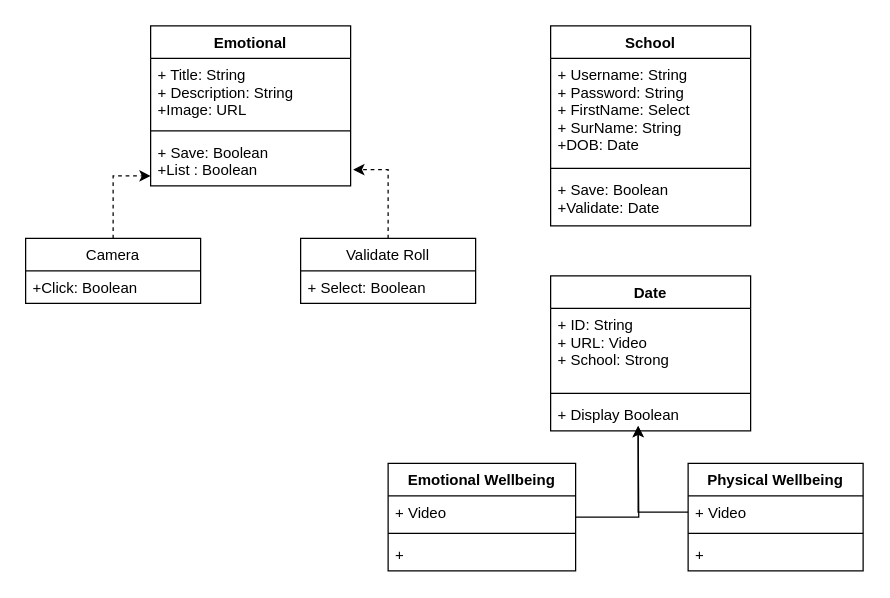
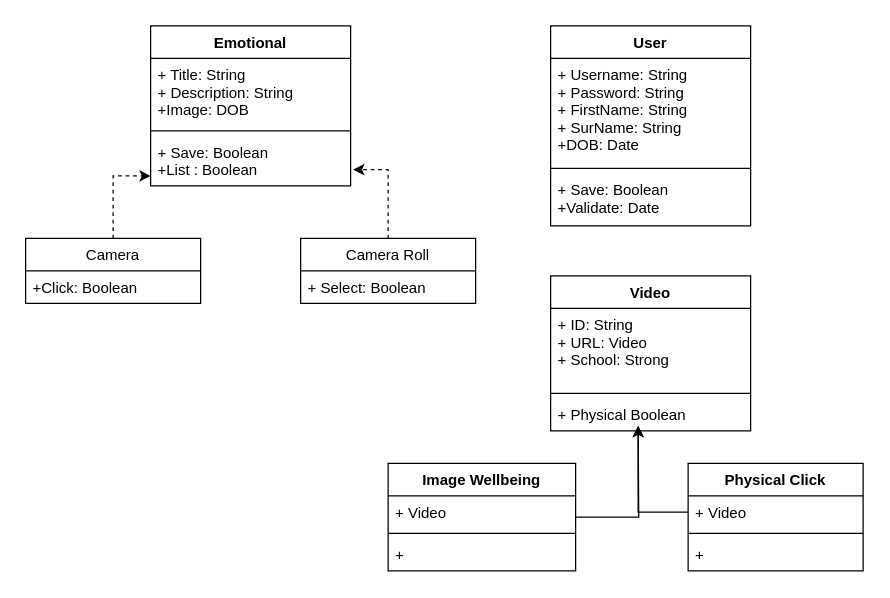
  <mxCell id="0" />
  <mxCell id="1" parent="0" />
  <mxCell id="2" value="Emotional" style="swimlane;fontStyle=1;align=center;verticalAlign=top;childLayout=stackLayout;horizontal=1;startSize=26;horizontalStack=0;resizeParent=1;resizeParentMax=0;resizeLast=0;collapsible=1;marginBottom=0;" parent="1" vertex="1"><mxGeometry x="120" y="20" width="160" height="128" as="geometry" /></mxCell>
- <mxCell id="3" value="+ Title: String&#10;+ Description: String&#10;+Image: URL" style="text;strokeColor=none;fillColor=none;align=left;verticalAlign=top;spacingLeft=4;spacingRight=4;overflow=hidden;rotatable=0;points=[[0,0.5],[1,0.5]];portConstraint=eastwest;" parent="2" vertex="1"><mxGeometry y="26" width="160" height="54" as="geometry" /></mxCell>
+ <mxCell id="3" value="+ Title: String&#10;+ Description: String&#10;+Image: DOB" style="text;strokeColor=none;fillColor=none;align=left;verticalAlign=top;spacingLeft=4;spacingRight=4;overflow=hidden;rotatable=0;points=[[0,0.5],[1,0.5]];portConstraint=eastwest;" parent="2" vertex="1"><mxGeometry y="26" width="160" height="54" as="geometry" /></mxCell>
  <mxCell id="4" value="" style="line;strokeWidth=1;fillColor=none;align=left;verticalAlign=middle;spacingTop=-1;spacingLeft=3;spacingRight=3;rotatable=0;labelPosition=right;points=[];portConstraint=eastwest;" parent="2" vertex="1"><mxGeometry y="80" width="160" height="8" as="geometry" /></mxCell>
  <mxCell id="5" value="+ Save: Boolean&#10;+List : Boolean" style="text;strokeColor=none;fillColor=none;align=left;verticalAlign=top;spacingLeft=4;spacingRight=4;overflow=hidden;rotatable=0;points=[[0,0.5],[1,0.5]];portConstraint=eastwest;" parent="2" vertex="1"><mxGeometry y="88" width="160" height="40" as="geometry" /></mxCell>
  <mxCell id="6" style="edgeStyle=orthogonalEdgeStyle;rounded=0;orthogonalLoop=1;jettySize=auto;html=1;entryX=0;entryY=0.8;entryDx=0;entryDy=0;entryPerimeter=0;dashed=1;" parent="1" source="7" target="5" edge="1"><mxGeometry relative="1" as="geometry" /></mxCell>
  <mxCell id="7" value="Camera" style="swimlane;fontStyle=0;childLayout=stackLayout;horizontal=1;startSize=26;fillColor=none;horizontalStack=0;resizeParent=1;resizeParentMax=0;resizeLast=0;collapsible=1;marginBottom=0;" parent="1" vertex="1"><mxGeometry x="20" y="190" width="140" height="52" as="geometry" /></mxCell>
  <mxCell id="8" value="+Click: Boolean" style="text;strokeColor=none;fillColor=none;align=left;verticalAlign=top;spacingLeft=4;spacingRight=4;overflow=hidden;rotatable=0;points=[[0,0.5],[1,0.5]];portConstraint=eastwest;" parent="7" vertex="1"><mxGeometry y="26" width="140" height="26" as="geometry" /></mxCell>
  <mxCell id="9" style="edgeStyle=orthogonalEdgeStyle;rounded=0;orthogonalLoop=1;jettySize=auto;html=1;exitX=0.5;exitY=0;exitDx=0;exitDy=0;entryX=1.013;entryY=0.675;entryDx=0;entryDy=0;entryPerimeter=0;dashed=1;" parent="1" source="10" target="5" edge="1"><mxGeometry relative="1" as="geometry" /></mxCell>
- <mxCell id="10" value="Validate Roll" style="swimlane;fontStyle=0;childLayout=stackLayout;horizontal=1;startSize=26;fillColor=none;horizontalStack=0;resizeParent=1;resizeParentMax=0;resizeLast=0;collapsible=1;marginBottom=0;" parent="1" vertex="1"><mxGeometry x="240" y="190" width="140" height="52" as="geometry" /></mxCell>
+ <mxCell id="10" value="Camera Roll" style="swimlane;fontStyle=0;childLayout=stackLayout;horizontal=1;startSize=26;fillColor=none;horizontalStack=0;resizeParent=1;resizeParentMax=0;resizeLast=0;collapsible=1;marginBottom=0;" parent="1" vertex="1"><mxGeometry x="240" y="190" width="140" height="52" as="geometry" /></mxCell>
  <mxCell id="11" value="+ Select: Boolean" style="text;strokeColor=none;fillColor=none;align=left;verticalAlign=top;spacingLeft=4;spacingRight=4;overflow=hidden;rotatable=0;points=[[0,0.5],[1,0.5]];portConstraint=eastwest;" parent="10" vertex="1"><mxGeometry y="26" width="140" height="26" as="geometry" /></mxCell>
- <mxCell id="12" value="School" style="swimlane;fontStyle=1;align=center;verticalAlign=top;childLayout=stackLayout;horizontal=1;startSize=26;horizontalStack=0;resizeParent=1;resizeParentMax=0;resizeLast=0;collapsible=1;marginBottom=0;" parent="1" vertex="1"><mxGeometry x="440" y="20" width="160" height="160" as="geometry" /></mxCell>
- <mxCell id="13" value="+ Username: String&#10;+ Password: String&#10;+ FirstName: Select&#10;+ SurName: String&#10;+DOB: Date" style="text;strokeColor=none;fillColor=none;align=left;verticalAlign=top;spacingLeft=4;spacingRight=4;overflow=hidden;rotatable=0;points=[[0,0.5],[1,0.5]];portConstraint=eastwest;" parent="12" vertex="1"><mxGeometry y="26" width="160" height="84" as="geometry" /></mxCell>
+ <mxCell id="12" value="User" style="swimlane;fontStyle=1;align=center;verticalAlign=top;childLayout=stackLayout;horizontal=1;startSize=26;horizontalStack=0;resizeParent=1;resizeParentMax=0;resizeLast=0;collapsible=1;marginBottom=0;" parent="1" vertex="1"><mxGeometry x="440" y="20" width="160" height="160" as="geometry" /></mxCell>
+ <mxCell id="13" value="+ Username: String&#10;+ Password: String&#10;+ FirstName: String&#10;+ SurName: String&#10;+DOB: Date" style="text;strokeColor=none;fillColor=none;align=left;verticalAlign=top;spacingLeft=4;spacingRight=4;overflow=hidden;rotatable=0;points=[[0,0.5],[1,0.5]];portConstraint=eastwest;" parent="12" vertex="1"><mxGeometry y="26" width="160" height="84" as="geometry" /></mxCell>
  <mxCell id="14" value="" style="line;strokeWidth=1;fillColor=none;align=left;verticalAlign=middle;spacingTop=-1;spacingLeft=3;spacingRight=3;rotatable=0;labelPosition=right;points=[];portConstraint=eastwest;" parent="12" vertex="1"><mxGeometry y="110" width="160" height="8" as="geometry" /></mxCell>
  <mxCell id="15" value="+ Save: Boolean&#10;+Validate: Date" style="text;strokeColor=none;fillColor=none;align=left;verticalAlign=top;spacingLeft=4;spacingRight=4;overflow=hidden;rotatable=0;points=[[0,0.5],[1,0.5]];portConstraint=eastwest;" parent="12" vertex="1"><mxGeometry y="118" width="160" height="42" as="geometry" /></mxCell>
- <mxCell id="16" value="Date" style="swimlane;fontStyle=1;align=center;verticalAlign=top;childLayout=stackLayout;horizontal=1;startSize=26;horizontalStack=0;resizeParent=1;resizeParentMax=0;resizeLast=0;collapsible=1;marginBottom=0;" parent="1" vertex="1"><mxGeometry x="440" y="220" width="160" height="124" as="geometry" /></mxCell>
+ <mxCell id="16" value="Video" style="swimlane;fontStyle=1;align=center;verticalAlign=top;childLayout=stackLayout;horizontal=1;startSize=26;horizontalStack=0;resizeParent=1;resizeParentMax=0;resizeLast=0;collapsible=1;marginBottom=0;" parent="1" vertex="1"><mxGeometry x="440" y="220" width="160" height="124" as="geometry" /></mxCell>
  <mxCell id="17" value="+ ID: String&#10;+ URL: Video&#10;+ School: Strong" style="text;strokeColor=none;fillColor=none;align=left;verticalAlign=top;spacingLeft=4;spacingRight=4;overflow=hidden;rotatable=0;points=[[0,0.5],[1,0.5]];portConstraint=eastwest;" parent="16" vertex="1"><mxGeometry y="26" width="160" height="64" as="geometry" /></mxCell>
  <mxCell id="18" value="" style="line;strokeWidth=1;fillColor=none;align=left;verticalAlign=middle;spacingTop=-1;spacingLeft=3;spacingRight=3;rotatable=0;labelPosition=right;points=[];portConstraint=eastwest;" parent="16" vertex="1"><mxGeometry y="90" width="160" height="8" as="geometry" /></mxCell>
- <mxCell id="19" value="+ Display Boolean" style="text;strokeColor=none;fillColor=none;align=left;verticalAlign=top;spacingLeft=4;spacingRight=4;overflow=hidden;rotatable=0;points=[[0,0.5],[1,0.5]];portConstraint=eastwest;" parent="16" vertex="1"><mxGeometry y="98" width="160" height="26" as="geometry" /></mxCell>
+ <mxCell id="19" value="+ Physical Boolean" style="text;strokeColor=none;fillColor=none;align=left;verticalAlign=top;spacingLeft=4;spacingRight=4;overflow=hidden;rotatable=0;points=[[0,0.5],[1,0.5]];portConstraint=eastwest;" parent="16" vertex="1"><mxGeometry y="98" width="160" height="26" as="geometry" /></mxCell>
  <mxCell id="20" style="edgeStyle=orthogonalEdgeStyle;rounded=0;orthogonalLoop=1;jettySize=auto;html=1;" parent="1" source="21" edge="1"><mxGeometry relative="1" as="geometry"><mxPoint x="510" y="340" as="targetPoint" /></mxGeometry></mxCell>
- <mxCell id="21" value="Emotional Wellbeing" style="swimlane;fontStyle=1;align=center;verticalAlign=top;childLayout=stackLayout;horizontal=1;startSize=26;horizontalStack=0;resizeParent=1;resizeParentMax=0;resizeLast=0;collapsible=1;marginBottom=0;" parent="1" vertex="1"><mxGeometry x="310" y="370" width="150" height="86" as="geometry" /></mxCell>
+ <mxCell id="21" value="Image Wellbeing" style="swimlane;fontStyle=1;align=center;verticalAlign=top;childLayout=stackLayout;horizontal=1;startSize=26;horizontalStack=0;resizeParent=1;resizeParentMax=0;resizeLast=0;collapsible=1;marginBottom=0;" parent="1" vertex="1"><mxGeometry x="310" y="370" width="150" height="86" as="geometry" /></mxCell>
  <mxCell id="22" value="+ Video" style="text;strokeColor=none;fillColor=none;align=left;verticalAlign=top;spacingLeft=4;spacingRight=4;overflow=hidden;rotatable=0;points=[[0,0.5],[1,0.5]];portConstraint=eastwest;" parent="21" vertex="1"><mxGeometry y="26" width="150" height="26" as="geometry" /></mxCell>
  <mxCell id="23" value="" style="line;strokeWidth=1;fillColor=none;align=left;verticalAlign=middle;spacingTop=-1;spacingLeft=3;spacingRight=3;rotatable=0;labelPosition=right;points=[];portConstraint=eastwest;" parent="21" vertex="1"><mxGeometry y="52" width="150" height="8" as="geometry" /></mxCell>
  <mxCell id="24" value="+ " style="text;strokeColor=none;fillColor=none;align=left;verticalAlign=top;spacingLeft=4;spacingRight=4;overflow=hidden;rotatable=0;points=[[0,0.5],[1,0.5]];portConstraint=eastwest;" parent="21" vertex="1"><mxGeometry y="60" width="150" height="26" as="geometry" /></mxCell>
- <mxCell id="25" value="Physical Wellbeing" style="swimlane;fontStyle=1;align=center;verticalAlign=top;childLayout=stackLayout;horizontal=1;startSize=26;horizontalStack=0;resizeParent=1;resizeParentMax=0;resizeLast=0;collapsible=1;marginBottom=0;" parent="1" vertex="1"><mxGeometry x="550" y="370" width="140" height="86" as="geometry" /></mxCell>
+ <mxCell id="25" value="Physical Click" style="swimlane;fontStyle=1;align=center;verticalAlign=top;childLayout=stackLayout;horizontal=1;startSize=26;horizontalStack=0;resizeParent=1;resizeParentMax=0;resizeLast=0;collapsible=1;marginBottom=0;" parent="1" vertex="1"><mxGeometry x="550" y="370" width="140" height="86" as="geometry" /></mxCell>
  <mxCell id="26" value="+ Video" style="text;strokeColor=none;fillColor=none;align=left;verticalAlign=top;spacingLeft=4;spacingRight=4;overflow=hidden;rotatable=0;points=[[0,0.5],[1,0.5]];portConstraint=eastwest;" parent="25" vertex="1"><mxGeometry y="26" width="140" height="26" as="geometry" /></mxCell>
  <mxCell id="27" value="" style="line;strokeWidth=1;fillColor=none;align=left;verticalAlign=middle;spacingTop=-1;spacingLeft=3;spacingRight=3;rotatable=0;labelPosition=right;points=[];portConstraint=eastwest;" parent="25" vertex="1"><mxGeometry y="52" width="140" height="8" as="geometry" /></mxCell>
  <mxCell id="28" value="+ " style="text;strokeColor=none;fillColor=none;align=left;verticalAlign=top;spacingLeft=4;spacingRight=4;overflow=hidden;rotatable=0;points=[[0,0.5],[1,0.5]];portConstraint=eastwest;" parent="25" vertex="1"><mxGeometry y="60" width="140" height="26" as="geometry" /></mxCell>
  <mxCell id="29" style="edgeStyle=orthogonalEdgeStyle;rounded=0;orthogonalLoop=1;jettySize=auto;html=1;" parent="1" source="26" edge="1"><mxGeometry relative="1" as="geometry"><mxPoint x="510" y="340" as="targetPoint" /><Array as="points"><mxPoint x="510" y="409" /></Array></mxGeometry></mxCell>
